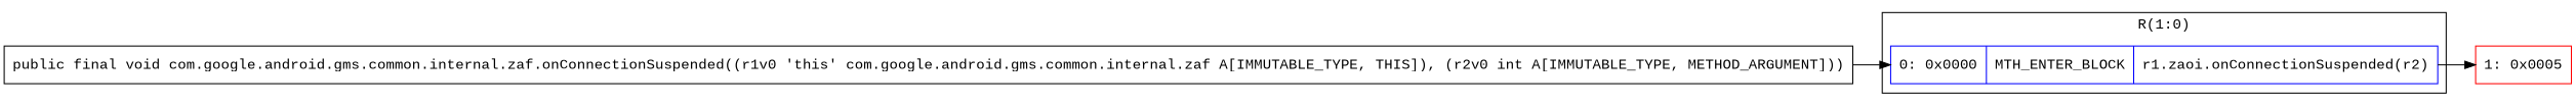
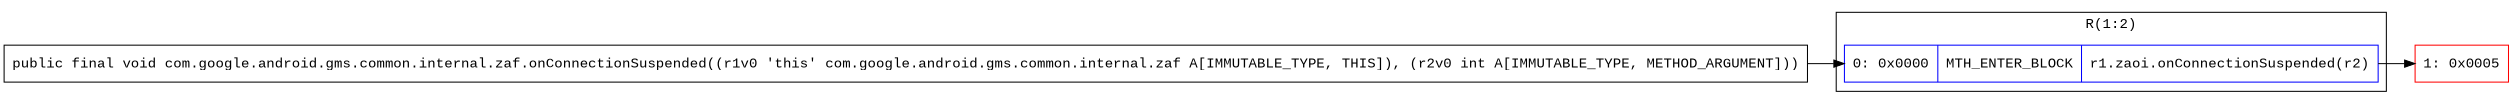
  digraph {
    rankdir=LR
    fontname="Liberation Mono"
    node [shape=record fontname="Liberation Mono"]
    edge [fontname="Liberation Mono"]
    n1 [color=blue label="{0\:\ 0x0000|MTH_ENTER_BLOCK\l|r1.zaoi.onConnectionSuspended(r2)\l}"]
    n2 [color=red label="{1\:\ 0x0005}"]
    n3 [label="{public final void com.google.android.gms.common.internal.zaf.onConnectionSuspended((r1v0 'this' com.google.android.gms.common.internal.zaf A[IMMUTABLE_TYPE, THIS]), (r2v0 int A[IMMUTABLE_TYPE, METHOD_ARGUMENT])) }"]
    subgraph cluster_1 {
-     label="R(1:0)"
+     label="R(1:2)"
      n1
    }
    n1 -> n2
    n3 -> n1
  }
